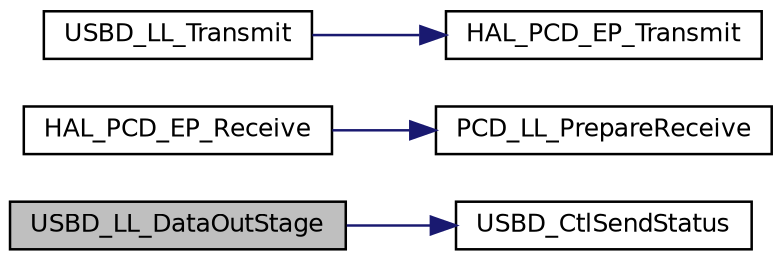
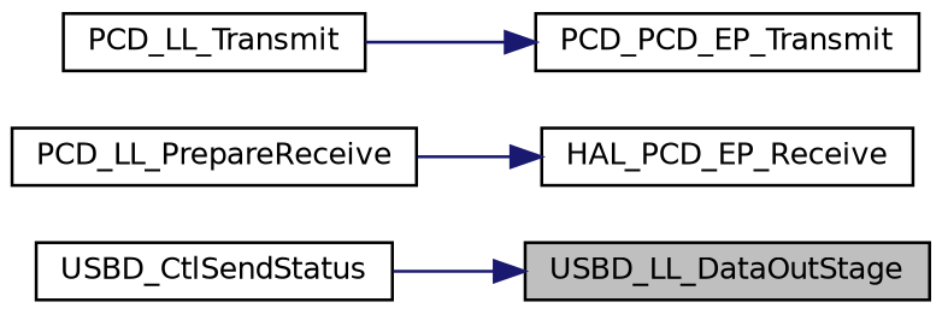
  digraph {
    rankdir=LR
    node [color=black fillcolor=white fontname=Helvetica fontsize=10 shape=record style=filled]
    edge [color=midnightblue fontname=Helvetica fontsize=10 labelfontname=Helvetica labelfontsize=10 style=solid]
    n1 [fillcolor=grey75 fontcolor=black height=0.2 label=USBD_LL_DataOutStage width=0.4]
    n2 [height=0.2 label=USBD_CtlSendStatus width=0.4]
    n3 [height=0.2 label=PCD_LL_PrepareReceive width=0.4]
    n4 [height=0.2 label=HAL_PCD_EP_Receive width=0.4]
-   n5 [height=0.2 label=USBD_LL_Transmit width=0.4]
-   n6 [height=0.2 label=HAL_PCD_EP_Transmit width=0.4]
-   n1 -> n2
-   n4 -> n3
+   n5 [height=0.2 label=PCD_LL_Transmit width=0.4]
+   n6 [height=0.2 label=PCD_PCD_EP_Transmit width=0.4]
+   n2 -> n1
+   n3 -> n4
    n5 -> n6
  }
